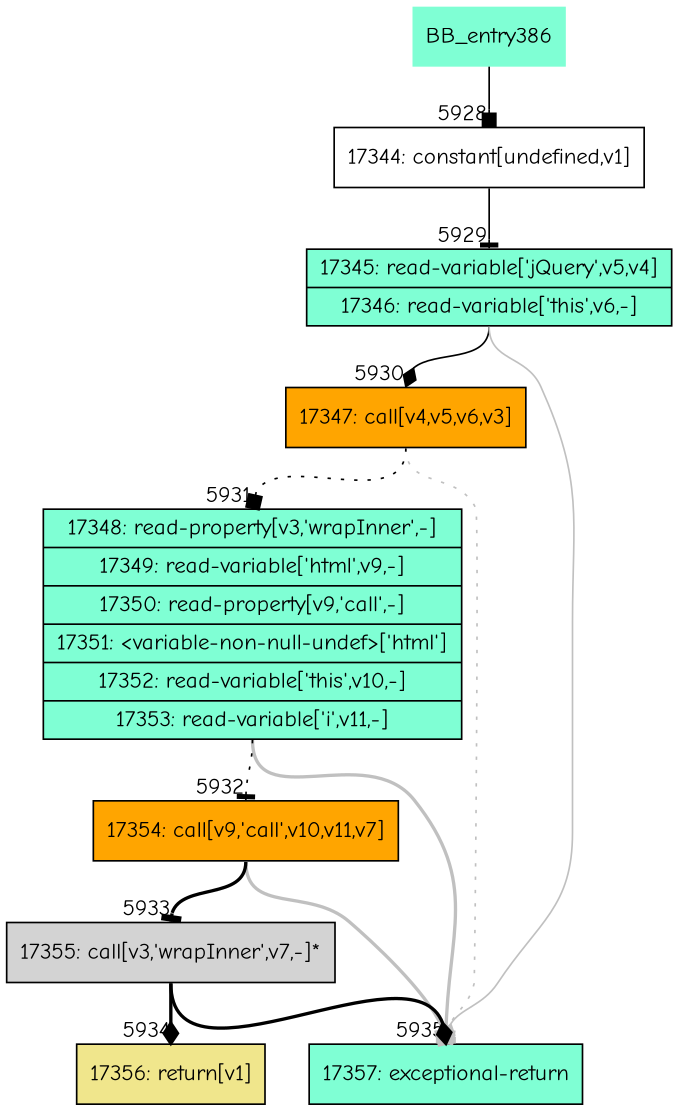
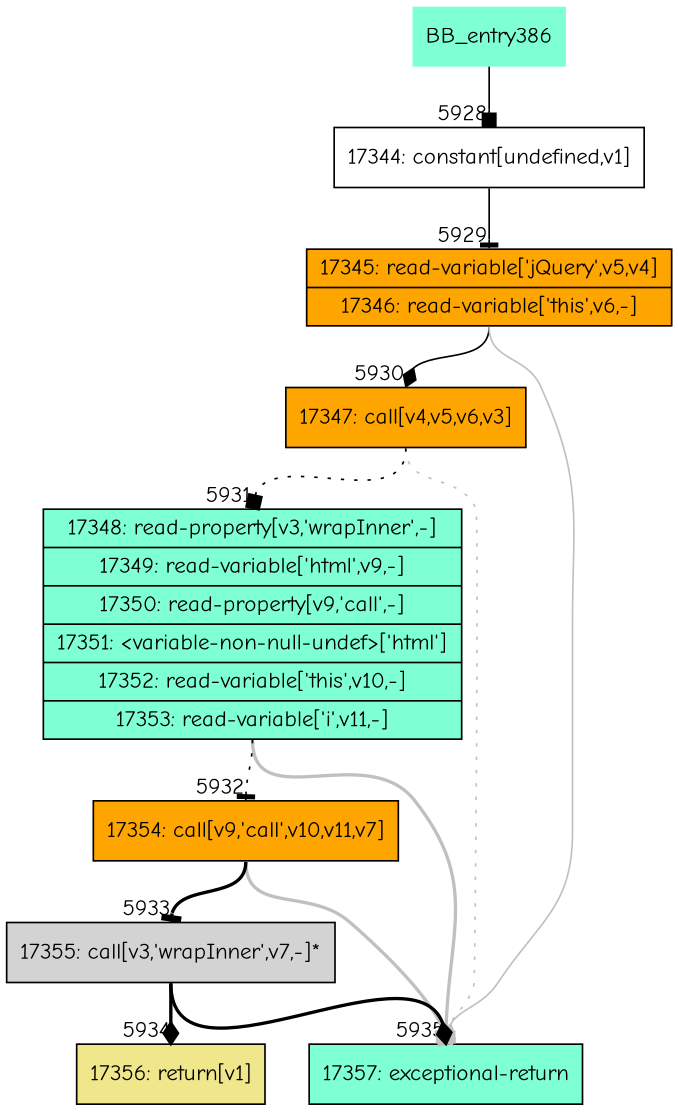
  digraph {
    fontname="Comic Neue"
    rankdir=TD
    node [fillcolor=aquamarine fontname="Comic Neue" shape=record style=filled]
    edge [arrowhead=box fontname="Comic Neue" headport=n style=bold tailport=s]
    BB_entry386 [shape=none]
    n2 [fillcolor=white label="{17344: constant[undefined,v1]}"]
-   n3 [label="{17345: read-variable['jQuery',v5,v4]|17346: read-variable['this',v6,-]}"]
+   n3 [fillcolor=orange label="{17345: read-variable['jQuery',v5,v4]|17346: read-variable['this',v6,-]}"]
    n4 [fillcolor=orange label="{17347: call[v4,v5,v6,v3]}"]
    n5 [label="{17357: exceptional-return}"]
    n6 [label="{17348: read-property[v3,'wrapInner',-]|17349: read-variable['html',v9,-]|17350: read-property[v9,'call',-]|17351: \<variable-non-null-undef\>['html']|17352: read-variable['this',v10,-]|17353: read-variable['i',v11,-]}"]
    n7 [fillcolor=orange label="{17354: call[v9,'call',v10,v11,v7]}"]
    n8 [fillcolor=lightgrey label="{17355: call[v3,'wrapInner',v7,-]*}"]
    n9 [fillcolor=khaki label="{17356: return[v1]}"]
    BB_entry386 -> n2 [headlabel="    5928" style=solid]
    n2 -> n3 [arrowhead=tee headlabel="      5929" style=solid]
    n3 -> n4 [arrowhead=diamond headlabel="      5930" style=solid]
    n3 -> n5 [arrowhead=diamond color=gray headlabel="      5935" style=solid]
    n4 -> n5 [color=gray style=dotted]
    n4 -> n6 [headlabel="      5931" style=dotted]
    n6 -> n5 [arrowhead=tee color=gray]
    n6 -> n7 [arrowhead=tee headlabel="      5932" style=dotted]
    n7 -> n5 [color=gray]
    n7 -> n8 [arrowhead=tee headlabel="      5933"]
    n8 -> n5 [arrowhead=diamond color=black]
    n8 -> n9 [arrowhead=diamond headlabel="      5934"]
  }
